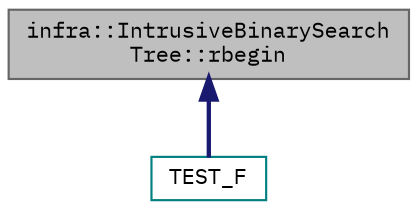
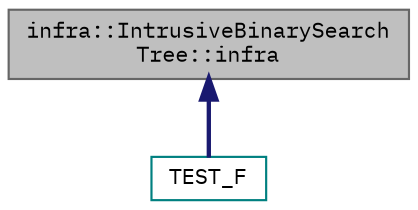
  digraph {
    rankdir=TB
    fontname="IBM Plex Mono"
    node [fontname="IBM Plex Mono" fontsize=10 shape=record style=filled]
-   n1 [color=gray40 fillcolor=grey75 fontcolor=black height=0.2 label="infra::IntrusiveBinarySearch\lTree::rbegin" width=0.4]
+   n1 [color=gray40 fillcolor=grey75 fontcolor=black height=0.2 label="infra::IntrusiveBinarySearch\lTree::infra" width=0.4]
    n2 [color=teal fillcolor=white height=0.2 label=TEST_F width=0.4]
    n1 -> n2 [color=midnightblue dir=back fontname="IBM Plex Mono" fontsize=10 labelfontname=Helvetica labelfontsize=10 style=bold]
  }
